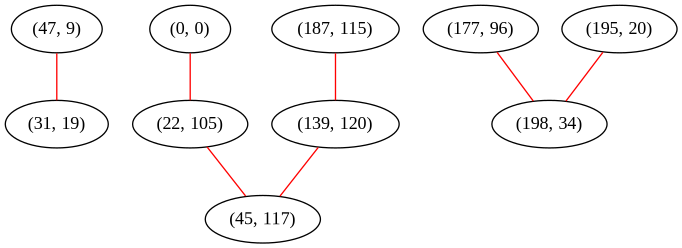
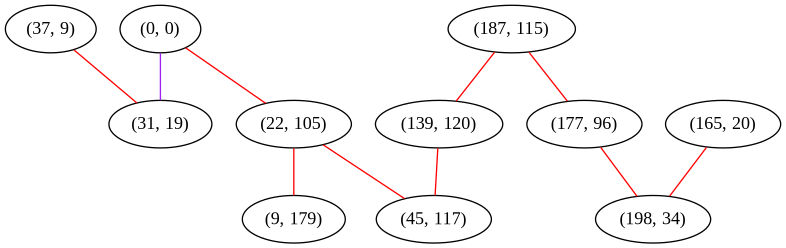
  graph {
    fontname="Liberation Serif"
    node [fontname="Liberation Serif"]
    edge [color=red fontname="Liberation Serif" weight=1]
-   "(37, 9)" [label="(47, 9)"]
+   "(37, 9)"
    "(31, 19)"
    "(0, 0)"
    "(22, 105)"
    n5 [label="(187, 115)"]
    "(177, 96)"
    "(139, 120)"
    "(198, 34)"
    "(45, 117)"
-   "(195, 20)"
+   "(9, 179)"
+   "(195, 20)" [label="(165, 20)"]
    "(37, 9)" -- "(31, 19)"
+   "(0, 0)" -- "(31, 19)" [color=purple weight=4]
    "(0, 0)" -- "(22, 105)"
    "(22, 105)" -- "(45, 117)"
+   "(22, 105)" -- "(9, 179)"
+   n5 -- "(177, 96)"
    n5 -- "(139, 120)"
    "(177, 96)" -- "(198, 34)"
    "(139, 120)" -- "(45, 117)"
    "(195, 20)" -- "(198, 34)"
  }
